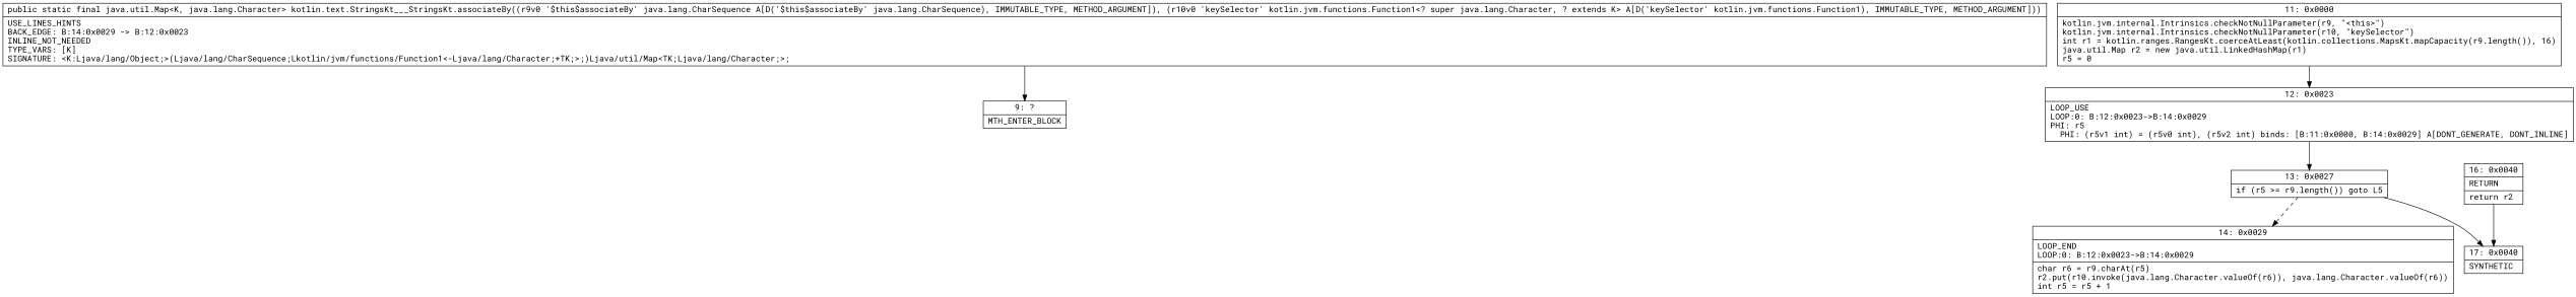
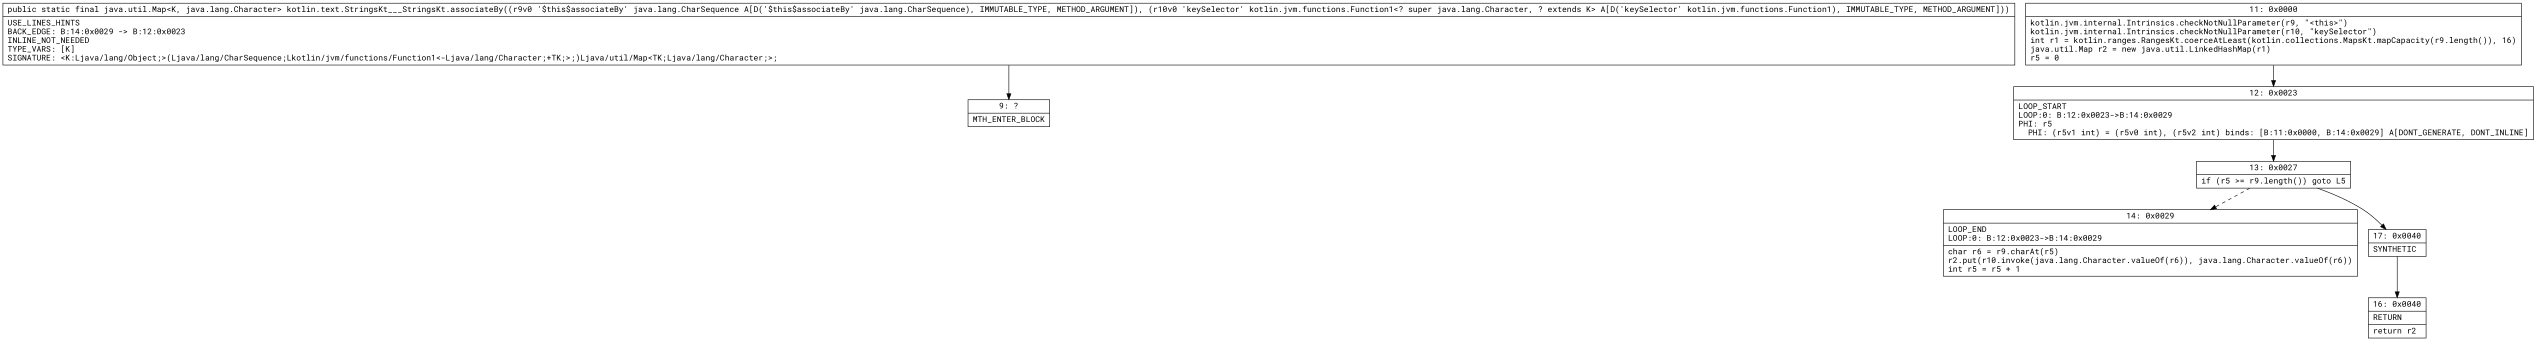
  digraph {
    fontname="Roboto Mono"
    node [fontname="Roboto Mono" shape=record]
    edge [fontname="Roboto Mono"]
    n1 [label="{9\:\ ?|MTH_ENTER_BLOCK\l}"]
    n2 [label="{11\:\ 0x0000|kotlin.jvm.internal.Intrinsics.checkNotNullParameter(r9, \"\<this\>\")\lkotlin.jvm.internal.Intrinsics.checkNotNullParameter(r10, \"keySelector\")\lint r1 = kotlin.ranges.RangesKt.coerceAtLeast(kotlin.collections.MapsKt.mapCapacity(r9.length()), 16)\ljava.util.Map r2 = new java.util.LinkedHashMap(r1)\lr5 = 0\l}"]
-   n3 [label="{12\:\ 0x0023|LOOP_USE\lLOOP:0: B:12:0x0023\-\>B:14:0x0029\lPHI: r5 \l  PHI: (r5v1 int) = (r5v0 int), (r5v2 int) binds: [B:11:0x0000, B:14:0x0029] A[DONT_GENERATE, DONT_INLINE]\l}"]
+   n3 [label="{12\:\ 0x0023|LOOP_START\lLOOP:0: B:12:0x0023\-\>B:14:0x0029\lPHI: r5 \l  PHI: (r5v1 int) = (r5v0 int), (r5v2 int) binds: [B:11:0x0000, B:14:0x0029] A[DONT_GENERATE, DONT_INLINE]\l}"]
    n4 [label="{13\:\ 0x0027|if (r5 \>= r9.length()) goto L5\l}"]
    n5 [label="{14\:\ 0x0029|LOOP_END\lLOOP:0: B:12:0x0023\-\>B:14:0x0029\l|char r6 = r9.charAt(r5)\lr2.put(r10.invoke(java.lang.Character.valueOf(r6)), java.lang.Character.valueOf(r6))\lint r5 = r5 + 1\l}"]
    n6 [label="{17\:\ 0x0040|SYNTHETIC\l}"]
    n7 [label="{16\:\ 0x0040|RETURN\l|return r2\l}"]
    n8 [label="{public static final java.util.Map\<K, java.lang.Character\> kotlin.text.StringsKt___StringsKt.associateBy((r9v0 '$this$associateBy' java.lang.CharSequence A[D('$this$associateBy' java.lang.CharSequence), IMMUTABLE_TYPE, METHOD_ARGUMENT]), (r10v0 'keySelector' kotlin.jvm.functions.Function1\<? super java.lang.Character, ? extends K\> A[D('keySelector' kotlin.jvm.functions.Function1), IMMUTABLE_TYPE, METHOD_ARGUMENT]))  | USE_LINES_HINTS\lBACK_EDGE: B:14:0x0029 \-\> B:12:0x0023\lINLINE_NOT_NEEDED\lTYPE_VARS: [K]\lSIGNATURE: \<K:Ljava\/lang\/Object;\>(Ljava\/lang\/CharSequence;Lkotlin\/jvm\/functions\/Function1\<\-Ljava\/lang\/Character;+TK;\>;)Ljava\/util\/Map\<TK;Ljava\/lang\/Character;\>;\l}"]
    n2 -> n3
    n3 -> n4
    n4 -> n5 [style=dashed]
    n4 -> n6
-   n7 -> n6
+   n6 -> n7
    n8 -> n1
  }
